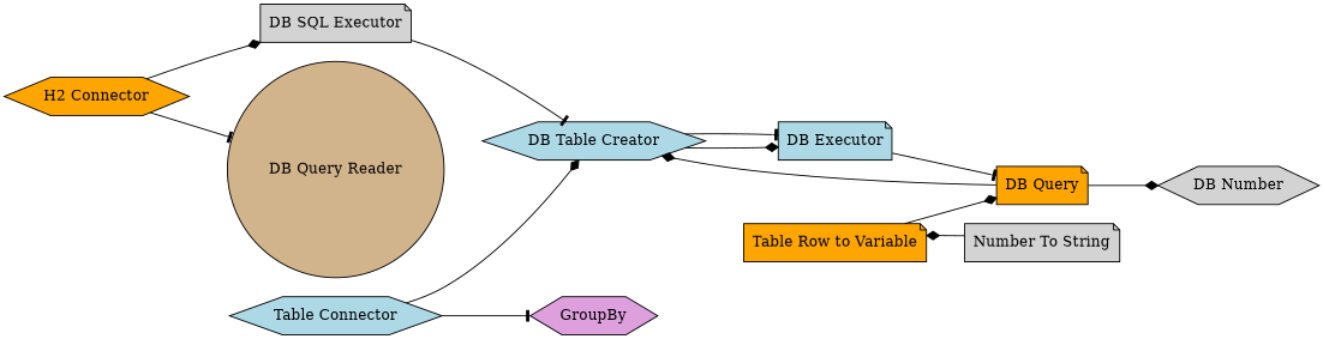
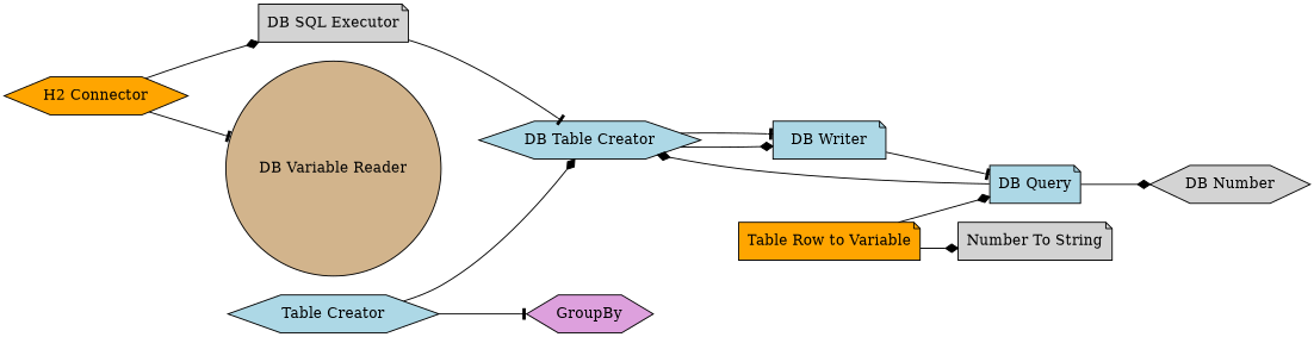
  digraph {
    rankdir=LR
    node [fillcolor=orange shape=hexagon style=filled]
    edge [arrowhead=diamond]
    n1 [label="H2 Connector"]
    n2 [fillcolor=lightgrey label="DB SQL Executor" shape=note]
-   n3 [fillcolor=tan label="DB Query Reader" shape=circle]
+   n3 [fillcolor=tan label="DB Variable Reader" shape=circle]
    n4 [fillcolor=lightblue label="DB Table Creator"]
-   n5 [fillcolor=lightblue label="Table Connector"]
+   n5 [fillcolor=lightblue label="Table Creator"]
    n6 [fillcolor=plum label=GroupBy]
-   n7 [fillcolor=lightblue label="DB Executor" shape=note]
-   n8 [label="DB Query" shape=note]
+   n7 [fillcolor=lightblue label="DB Writer" shape=note]
+   n8 [fillcolor=lightblue label="DB Query" shape=note]
    n9 [fillcolor=lightgrey label="DB Number"]
    n10 [fillcolor=lightgrey label="Number To String" shape=note]
    n11 [label="Table Row to Variable" shape=note]
    n1 -> n2
    n1 -> n3 [arrowhead=tee]
    n2 -> n4 [arrowhead=tee]
    n4 -> n7
    n4 -> n7 [arrowhead=tee]
    n5 -> n4
    n5 -> n6 [arrowhead=tee]
    n7 -> n8 [arrowhead=tee]
    n8 -> n4
    n8 -> n9
-   n10 -> n11
+   n11 -> n10
    n11 -> n8
  }
